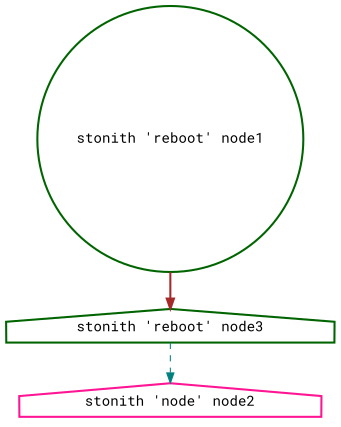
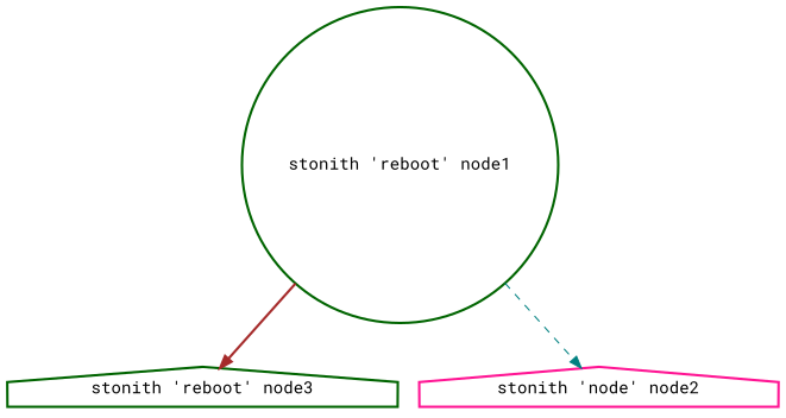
  digraph {
    fontname="Roboto Mono"
    node [color=darkgreen fontcolor=black fontname="Roboto Mono" shape=house style=bold]
    edge [fontname="Roboto Mono"]
    "stonith 'reboot' node1" [shape=circle]
    "stonith 'reboot' node3"
    n3 [color=deeppink label="stonith 'node' node2"]
    "stonith 'reboot' node1" -> "stonith 'reboot' node3" [color=brown style=bold]
-   "stonith 'reboot' node3" -> n3 [color=teal style=dashed]
+   "stonith 'reboot' node1" -> n3 [color=teal style=dashed]
  }
